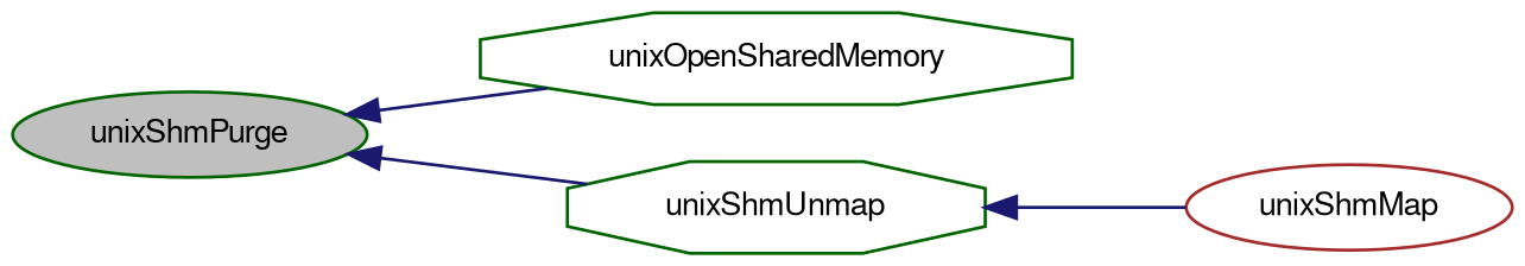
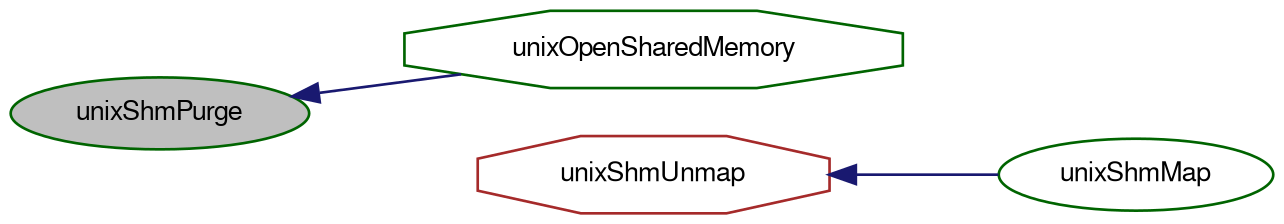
  digraph {
    rankdir=LR
    node [color=darkgreen fillcolor=white fontname=FreeSans fontsize=10 shape=ellipse style=filled]
    edge [color=midnightblue dir=back fontname=FreeSans fontsize=10 labelfontname=FreeSans labelfontsize=10 style=solid]
    n1 [fillcolor=grey75 fontcolor=black height=0.2 label=unixShmPurge width=0.4]
    n2 [height=0.2 label=unixOpenSharedMemory shape=octagon width=0.4]
-   n3 [height=0.2 label=unixShmUnmap shape=octagon width=0.4]
-   n4 [color=brown height=0.2 label=unixShmMap width=0.4]
+   n3 [color=brown height=0.2 label=unixShmUnmap shape=octagon width=0.4]
+   n4 [height=0.2 label=unixShmMap width=0.4]
    n1 -> n2
-   n1 -> n3
    n3 -> n4
  }
